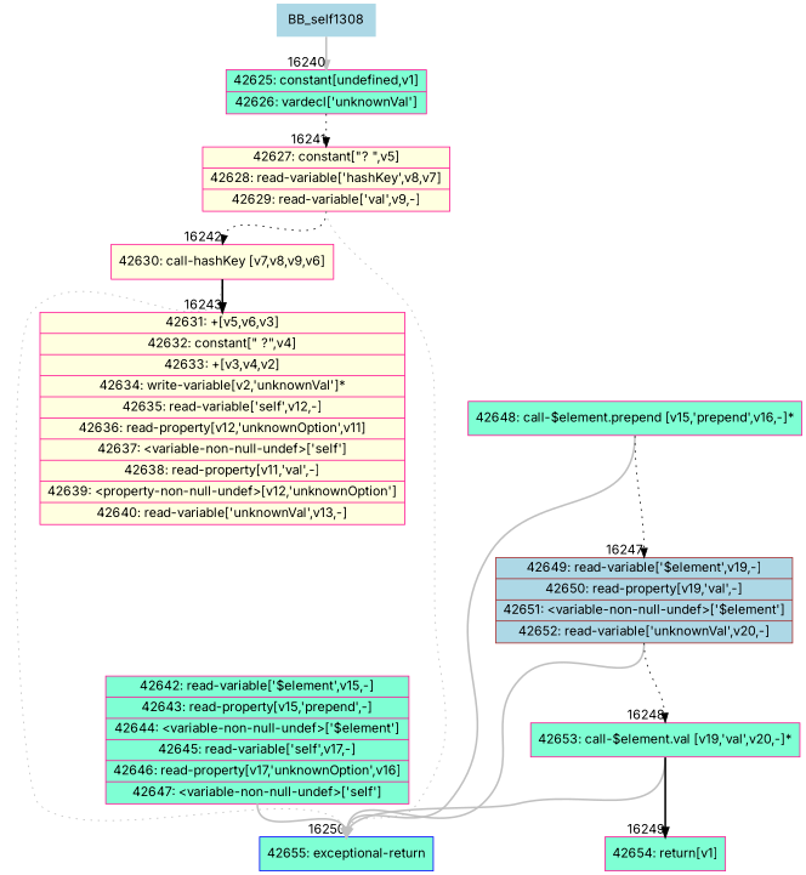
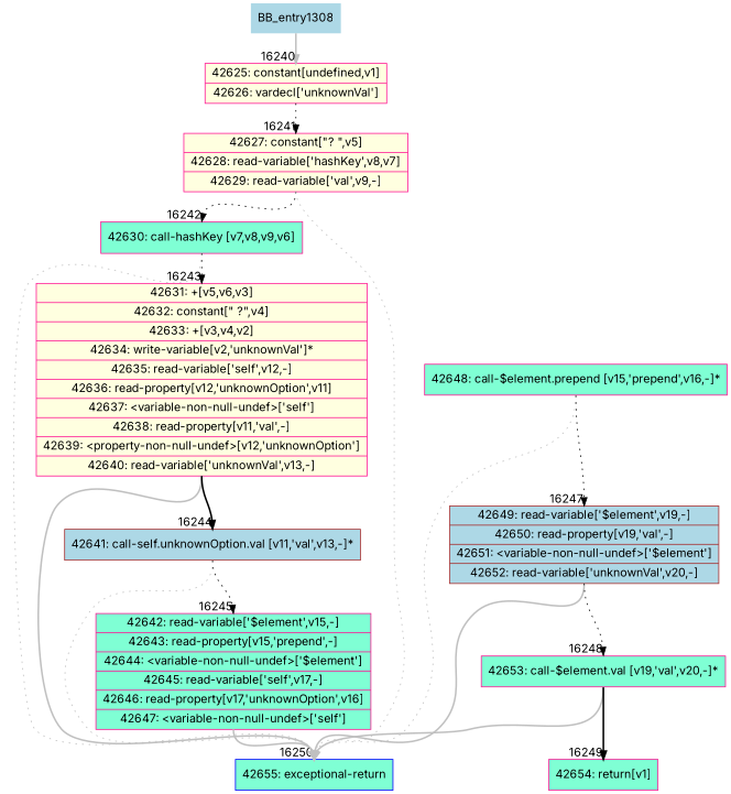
  digraph {
    fontname=Inter
    rankdir=TD
    node [color=deeppink fillcolor=aquamarine fontname=Inter shape=record style=filled]
    edge [color=gray fontname=Inter headport=n style=dotted tailport=s]
-   BB_entry1308 [color=blue fillcolor=lightblue shape=none label=BB_self1308]
-   n2 [label="{42625: constant[undefined,v1]|42626: vardecl['unknownVal']}"]
+   BB_entry1308 [color=blue fillcolor=lightblue shape=none]
+   n2 [fillcolor=lightyellow label="{42625: constant[undefined,v1]|42626: vardecl['unknownVal']}"]
    n3 [fillcolor=lightyellow label="{42627: constant[\"? \",v5]|42628: read-variable['hashKey',v8,v7]|42629: read-variable['val',v9,-]}"]
-   n4 [fillcolor=lightyellow label="{42630: call-hashKey [v7,v8,v9,v6]}"]
+   n4 [label="{42630: call-hashKey [v7,v8,v9,v6]}"]
    n5 [color=blue label="{42655: exceptional-return}"]
    n6 [fillcolor=lightyellow label="{42631: +[v5,v6,v3]|42632: constant[\" ?\",v4]|42633: +[v3,v4,v2]|42634: write-variable[v2,'unknownVal']*|42635: read-variable['self',v12,-]|42636: read-property[v12,'unknownOption',v11]|42637: \<variable-non-null-undef\>['self']|42638: read-property[v11,'val',-]|42639: \<property-non-null-undef\>[v12,'unknownOption']|42640: read-variable['unknownVal',v13,-]}"]
+   n7 [color=brown fillcolor=lightblue label="{42641: call-self.unknownOption.val [v11,'val',v13,-]*}"]
    n8 [label="{42642: read-variable['$element',v15,-]|42643: read-property[v15,'prepend',-]|42644: \<variable-non-null-undef\>['$element']|42645: read-variable['self',v17,-]|42646: read-property[v17,'unknownOption',v16]|42647: \<variable-non-null-undef\>['self']}"]
    n9 [label="{42648: call-$element.prepend [v15,'prepend',v16,-]*}"]
    n10 [color=brown fillcolor=lightblue label="{42649: read-variable['$element',v19,-]|42650: read-property[v19,'val',-]|42651: \<variable-non-null-undef\>['$element']|42652: read-variable['unknownVal',v20,-]}"]
    n11 [label="{42653: call-$element.val [v19,'val',v20,-]*}"]
    n12 [label="{42654: return[v1]}"]
    BB_entry1308 -> n2 [headlabel="    16240" style=bold]
    n2 -> n3 [headlabel="      16241" color=""]
    n3 -> n4 [headlabel="      16242" color=""]
    n3 -> n5 [headlabel="      16250"]
    n4 -> n5
-   n4 -> n6 [headlabel="      16243" style=bold color=""]
+   n4 -> n6 [headlabel="      16243" color=""]
+   n6 -> n5 [style=bold]
+   n6 -> n7 [headlabel="      16244" style=bold color=""]
+   n7 -> n5
+   n7 -> n8 [headlabel="      16245" color=""]
    n8 -> n5 [style=bold]
-   n9 -> n5 [style=bold]
+   n9 -> n5
    n9 -> n10 [headlabel="      16247" color=""]
    n10 -> n5 [style=bold]
    n10 -> n11 [headlabel="      16248" color=""]
    n11 -> n5 [style=bold]
    n11 -> n12 [headlabel="      16249" style=bold color=""]
  }
